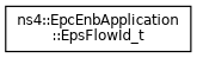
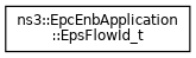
  digraph {
    rankdir=LR
-   n1 [color=black fillcolor=white fontname=Helvetica fontsize=10 height=0.2 label="ns4::EpcEnbApplication\l::EpsFlowId_t" shape=record style=filled width=0.4]
+   n1 [color=black fillcolor=white fontname=Helvetica fontsize=10 height=0.2 label="ns3::EpcEnbApplication\l::EpsFlowId_t" shape=record style=filled width=0.4]
  }
